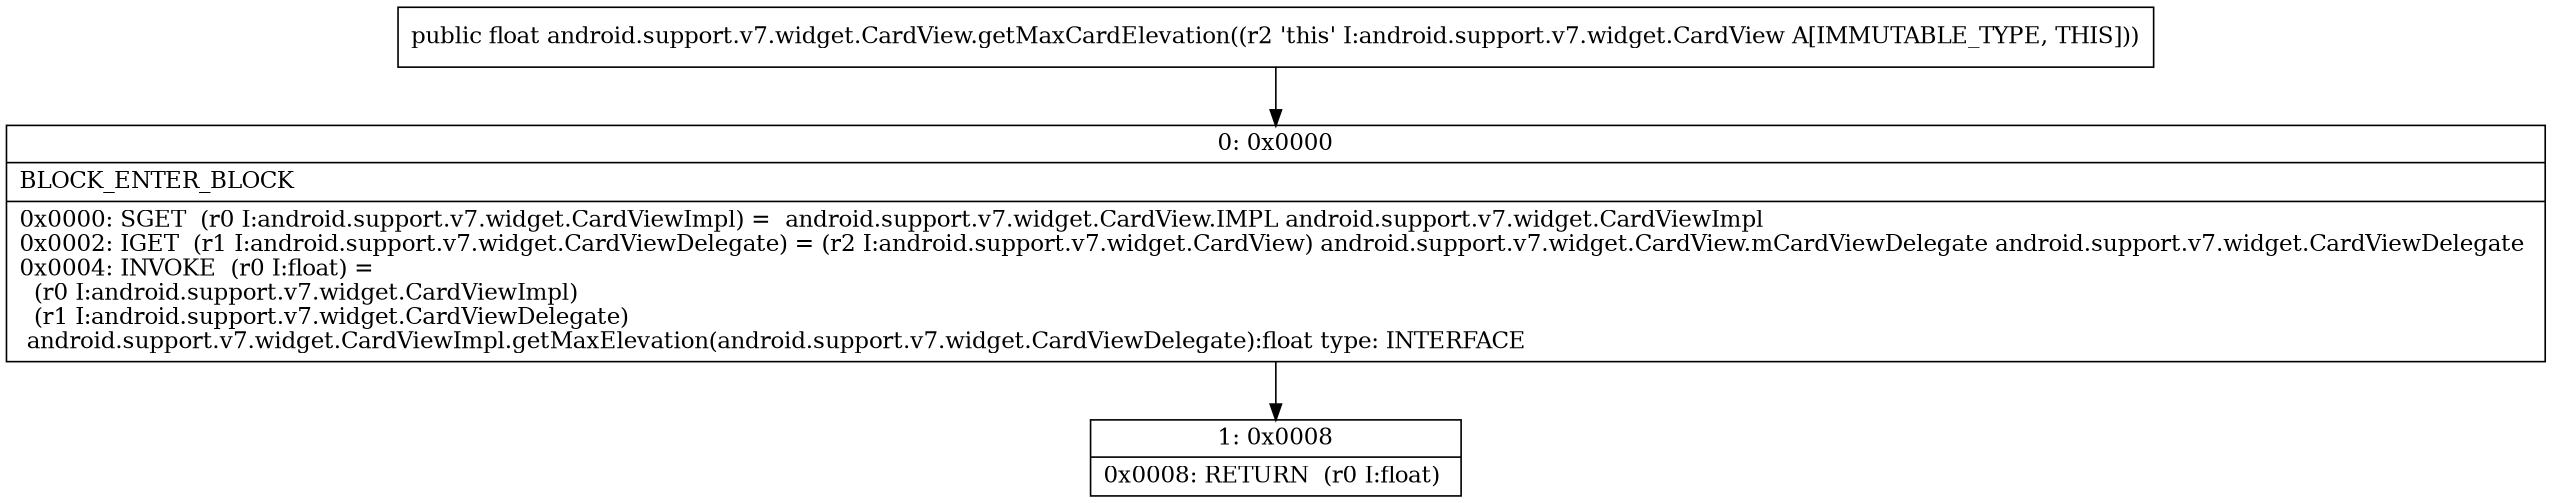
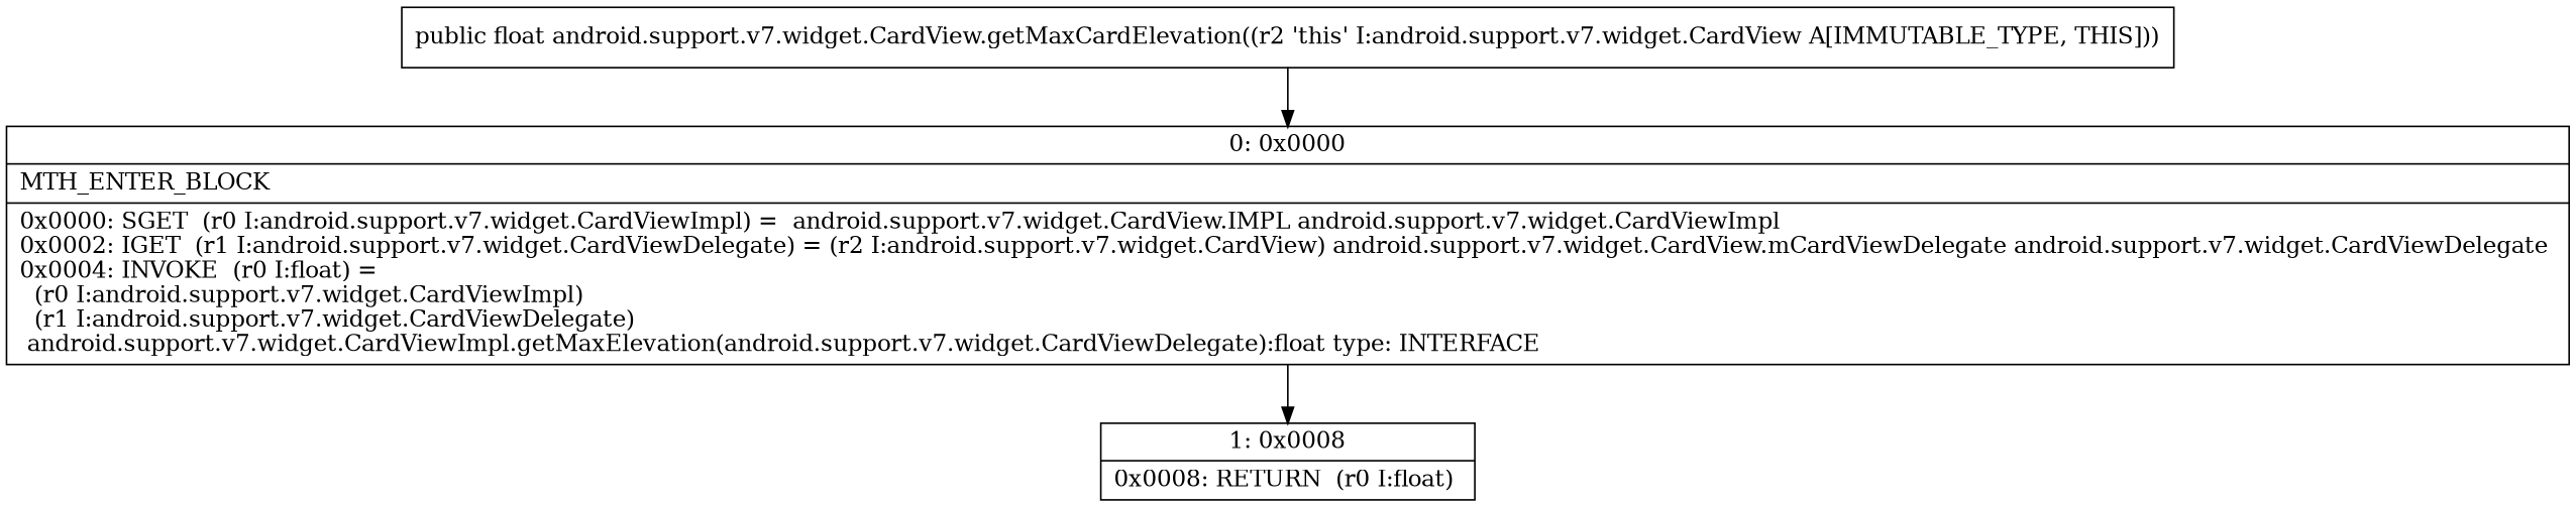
  digraph {
    node [shape=record]
-   n1 [label="{0\:\ 0x0000|BLOCK_ENTER_BLOCK\l|0x0000: SGET  (r0 I:android.support.v7.widget.CardViewImpl) =  android.support.v7.widget.CardView.IMPL android.support.v7.widget.CardViewImpl \l0x0002: IGET  (r1 I:android.support.v7.widget.CardViewDelegate) = (r2 I:android.support.v7.widget.CardView) android.support.v7.widget.CardView.mCardViewDelegate android.support.v7.widget.CardViewDelegate \l0x0004: INVOKE  (r0 I:float) = \l  (r0 I:android.support.v7.widget.CardViewImpl)\l  (r1 I:android.support.v7.widget.CardViewDelegate)\l android.support.v7.widget.CardViewImpl.getMaxElevation(android.support.v7.widget.CardViewDelegate):float type: INTERFACE \l}"]
+   n1 [label="{0\:\ 0x0000|MTH_ENTER_BLOCK\l|0x0000: SGET  (r0 I:android.support.v7.widget.CardViewImpl) =  android.support.v7.widget.CardView.IMPL android.support.v7.widget.CardViewImpl \l0x0002: IGET  (r1 I:android.support.v7.widget.CardViewDelegate) = (r2 I:android.support.v7.widget.CardView) android.support.v7.widget.CardView.mCardViewDelegate android.support.v7.widget.CardViewDelegate \l0x0004: INVOKE  (r0 I:float) = \l  (r0 I:android.support.v7.widget.CardViewImpl)\l  (r1 I:android.support.v7.widget.CardViewDelegate)\l android.support.v7.widget.CardViewImpl.getMaxElevation(android.support.v7.widget.CardViewDelegate):float type: INTERFACE \l}"]
    n2 [label="{1\:\ 0x0008|0x0008: RETURN  (r0 I:float) \l}"]
    n3 [label="{public float android.support.v7.widget.CardView.getMaxCardElevation((r2 'this' I:android.support.v7.widget.CardView A[IMMUTABLE_TYPE, THIS])) }"]
    n1 -> n2
    n3 -> n1
  }
